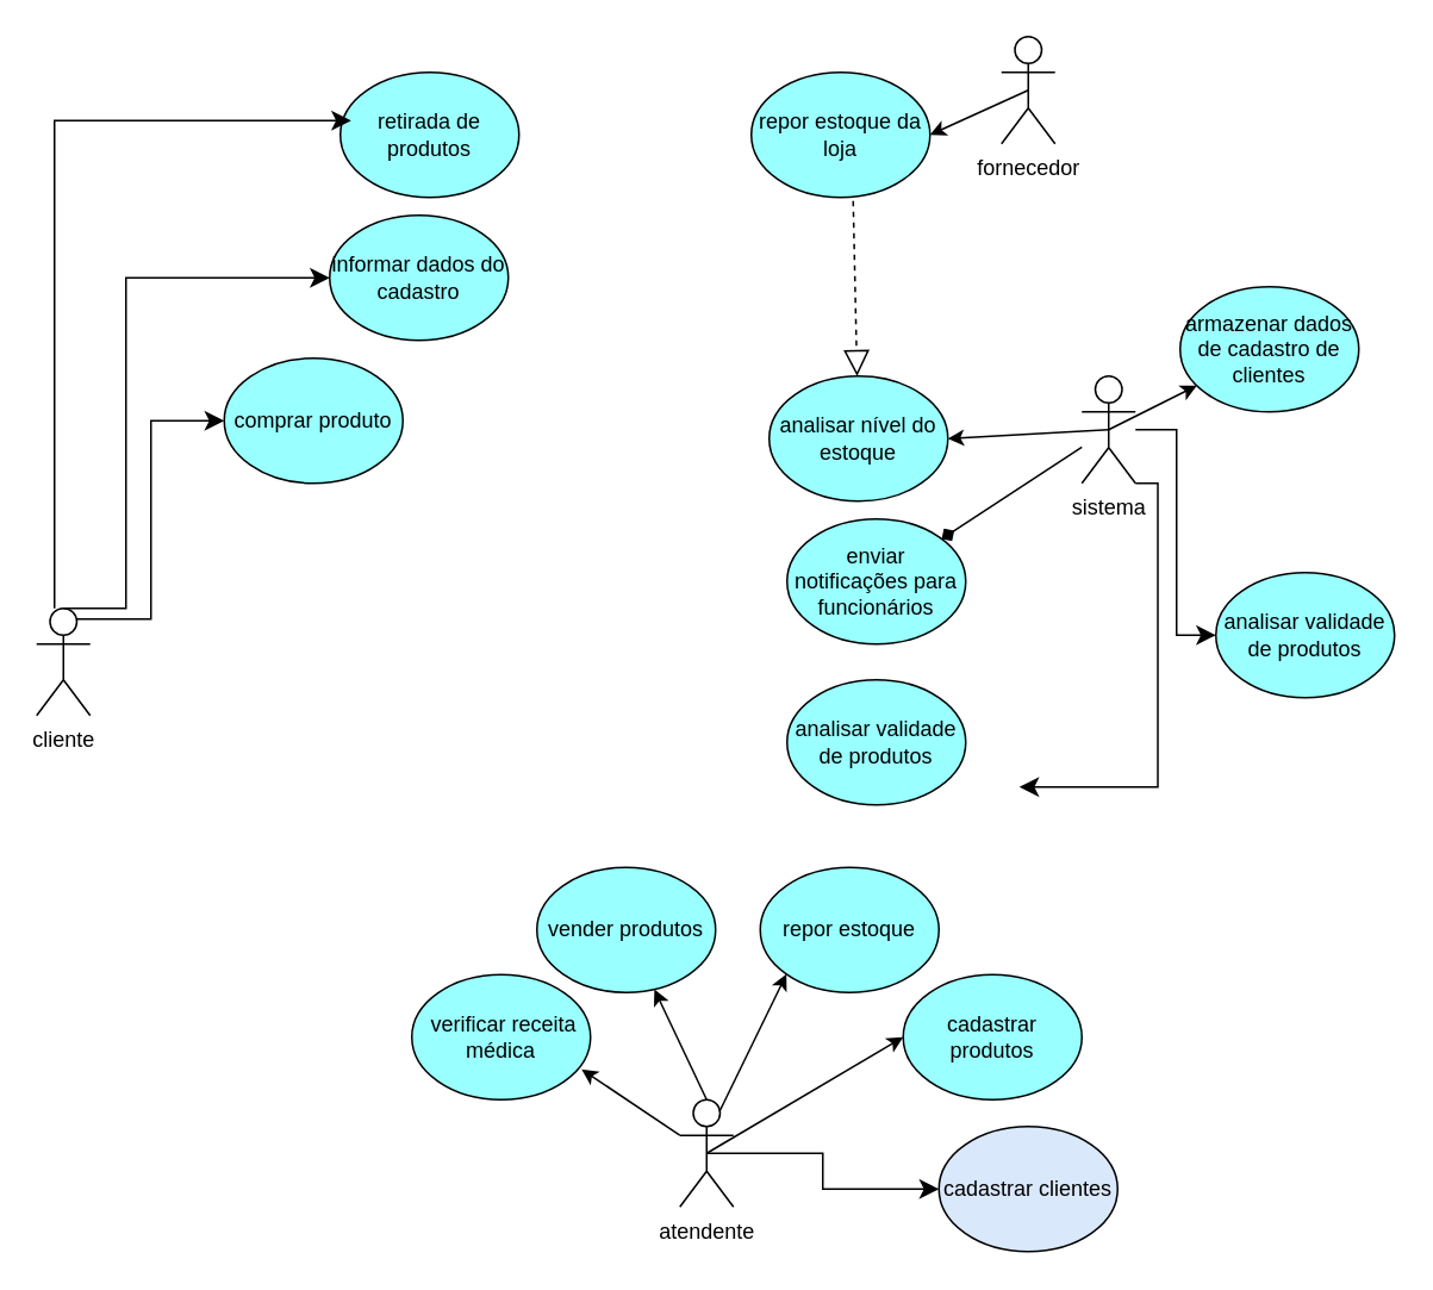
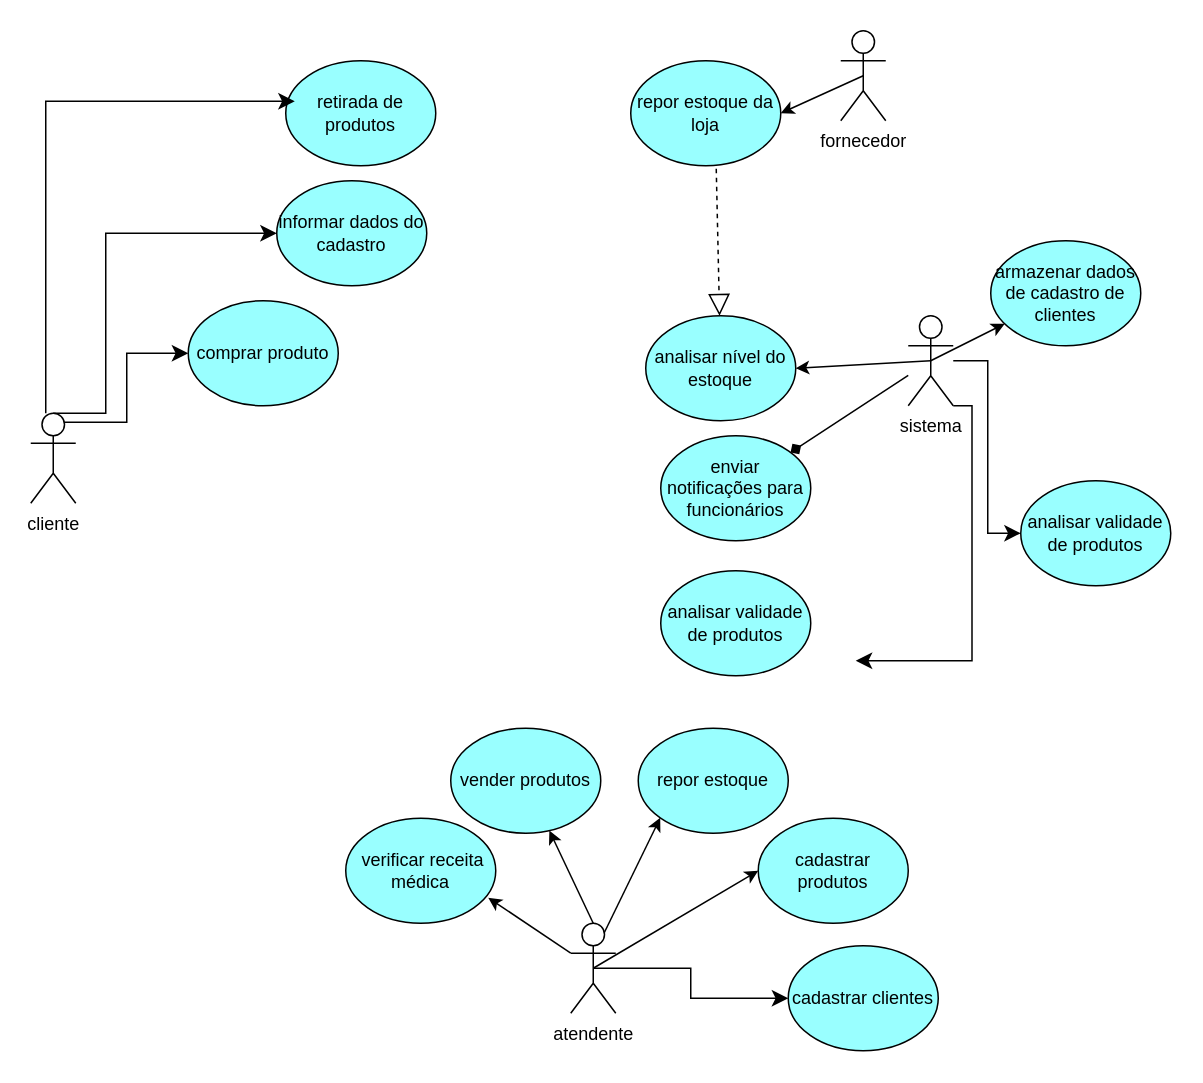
  <mxCell id="0" />
  <mxCell id="1" parent="0" />
  <mxCell id="2" value="comprar produto" style="ellipse;whiteSpace=wrap;html=1;fillColor=#99FFFF;" vertex="1" parent="1"><mxGeometry x="125" y="200" width="100" height="70" as="geometry" /></mxCell>
  <mxCell id="3" value="cadastrar produtos" style="ellipse;whiteSpace=wrap;html=1;fillColor=#99FFFF;" vertex="1" parent="1"><mxGeometry x="505" y="545" width="100" height="70" as="geometry" /></mxCell>
  <mxCell id="4" value="repor estoque da loja" style="ellipse;whiteSpace=wrap;html=1;fillColor=#99FFFF;" vertex="1" parent="1"><mxGeometry x="420" y="40" width="100" height="70" as="geometry" /></mxCell>
  <mxCell id="5" value="enviar notificações para funcionários" style="ellipse;whiteSpace=wrap;html=1;fillColor=#99FFFF;" vertex="1" parent="1"><mxGeometry x="440" y="290" width="100" height="70" as="geometry" /></mxCell>
  <mxCell id="6" value="analisar nível do estoque" style="ellipse;whiteSpace=wrap;html=1;fillColor=#99FFFF;" vertex="1" parent="1"><mxGeometry x="430" y="210" width="100" height="70" as="geometry" /></mxCell>
  <mxCell id="7" value="analisar validade de produtos" style="ellipse;whiteSpace=wrap;html=1;fillColor=#99FFFF;" vertex="1" parent="1"><mxGeometry x="680" y="320" width="100" height="70" as="geometry" /></mxCell>
  <mxCell id="8" value="informar dados do cadastro" style="ellipse;whiteSpace=wrap;html=1;fillColor=#99FFFF;" vertex="1" parent="1"><mxGeometry x="184" y="120" width="100" height="70" as="geometry" /></mxCell>
  <mxCell id="9" value="repor estoque" style="ellipse;whiteSpace=wrap;html=1;fillColor=#99FFFF;" vertex="1" parent="1"><mxGeometry x="425" y="485" width="100" height="70" as="geometry" /></mxCell>
  <mxCell id="10" value="armazenar dados de cadastro de clientes" style="ellipse;whiteSpace=wrap;html=1;fillColor=#99FFFF;" vertex="1" parent="1"><mxGeometry x="660" y="160" width="100" height="70" as="geometry" /></mxCell>
  <mxCell id="11" value="&amp;nbsp;verificar receita médica" style="ellipse;whiteSpace=wrap;html=1;fillColor=#99FFFF;" vertex="1" parent="1"><mxGeometry x="230" y="545" width="100" height="70" as="geometry" /></mxCell>
  <mxCell id="12" value="vender produtos" style="ellipse;whiteSpace=wrap;html=1;fillColor=#99FFFF;" vertex="1" parent="1"><mxGeometry x="300" y="485" width="100" height="70" as="geometry" /></mxCell>
- <mxCell id="13" value="cadastrar clientes" style="ellipse;whiteSpace=wrap;html=1;fillColor=#dae8fc;" vertex="1" parent="1"><mxGeometry x="525" y="630" width="100" height="70" as="geometry" /></mxCell>
+ <mxCell id="13" value="cadastrar clientes" style="ellipse;whiteSpace=wrap;html=1;fillColor=#99FFFF;" vertex="1" parent="1"><mxGeometry x="525" y="630" width="100" height="70" as="geometry" /></mxCell>
  <mxCell id="14" value="retirada de produtos" style="ellipse;whiteSpace=wrap;html=1;fillColor=#99FFFF;" vertex="1" parent="1"><mxGeometry x="190" y="40" width="100" height="70" as="geometry" /></mxCell>
  <mxCell id="15" value="" style="endArrow=diamond;html=1;rounded=0;" edge="1" parent="1" source="22" target="5"><mxGeometry width="50" height="50" relative="1" as="geometry"><mxPoint x="520" y="370" as="sourcePoint" /><mxPoint x="570" y="320" as="targetPoint" /></mxGeometry></mxCell>
  <mxCell id="16" value="" style="endArrow=classic;html=1;rounded=0;exitX=0.5;exitY=0.5;exitDx=0;exitDy=0;exitPerimeter=0;entryX=1;entryY=0.5;entryDx=0;entryDy=0;" edge="1" parent="1" source="22" target="6"><mxGeometry width="50" height="50" relative="1" as="geometry"><mxPoint x="500" y="210" as="sourcePoint" /><mxPoint x="550" y="160" as="targetPoint" /></mxGeometry></mxCell>
  <mxCell id="17" value="" style="endArrow=classic;html=1;rounded=0;exitX=0.5;exitY=0;exitDx=0;exitDy=0;exitPerimeter=0;" edge="1" parent="1" source="21" target="12"><mxGeometry width="50" height="50" relative="1" as="geometry"><mxPoint x="215" y="510" as="sourcePoint" /><mxPoint x="390" y="555" as="targetPoint" /></mxGeometry></mxCell>
  <mxCell id="18" value="" style="endArrow=classic;html=1;rounded=0;entryX=0.95;entryY=0.757;entryDx=0;entryDy=0;entryPerimeter=0;" edge="1" parent="1" source="21" target="11"><mxGeometry width="50" height="50" relative="1" as="geometry"><mxPoint x="270" y="495" as="sourcePoint" /><mxPoint x="320" y="445" as="targetPoint" /></mxGeometry></mxCell>
  <mxCell id="19" value="" style="endArrow=classic;html=1;rounded=0;exitX=0.75;exitY=0.1;exitDx=0;exitDy=0;exitPerimeter=0;entryX=0;entryY=1;entryDx=0;entryDy=0;" edge="1" parent="1" source="21" target="9"><mxGeometry width="50" height="50" relative="1" as="geometry"><mxPoint x="440" y="495" as="sourcePoint" /><mxPoint x="490" y="445" as="targetPoint" /></mxGeometry></mxCell>
- <mxCell id="20" value="cliente" style="shape=umlActor;verticalLabelPosition=bottom;verticalAlign=top;html=1;outlineConnect=0;" vertex="1" parent="1"><mxGeometry x="20" y="340" width="30" height="60" as="geometry" /></mxCell>
+ <mxCell id="20" value="cliente" style="shape=umlActor;verticalLabelPosition=bottom;verticalAlign=top;html=1;outlineConnect=0;" vertex="1" parent="1"><mxGeometry x="20" y="275" width="30" height="60" as="geometry" /></mxCell>
  <mxCell id="21" value="atendente" style="shape=umlActor;verticalLabelPosition=bottom;verticalAlign=top;html=1;outlineConnect=0;" vertex="1" parent="1"><mxGeometry x="380" y="615" width="30" height="60" as="geometry" /></mxCell>
  <mxCell id="22" value="sistema" style="shape=umlActor;verticalLabelPosition=bottom;verticalAlign=top;html=1;outlineConnect=0;" vertex="1" parent="1"><mxGeometry x="605" y="210" width="30" height="60" as="geometry" /></mxCell>
  <mxCell id="23" value="fornecedor" style="shape=umlActor;verticalLabelPosition=bottom;verticalAlign=top;html=1;outlineConnect=0;" vertex="1" parent="1"><mxGeometry x="560" y="20" width="30" height="60" as="geometry" /></mxCell>
  <mxCell id="24" value="" style="endArrow=classic;html=1;rounded=0;exitX=0.5;exitY=0.5;exitDx=0;exitDy=0;exitPerimeter=0;" edge="1" parent="1" source="22" target="10"><mxGeometry width="50" height="50" relative="1" as="geometry"><mxPoint x="690" y="300" as="sourcePoint" /><mxPoint x="740" y="250" as="targetPoint" /></mxGeometry></mxCell>
  <mxCell id="25" value="" style="endArrow=classic;html=1;rounded=0;exitX=0.5;exitY=0.5;exitDx=0;exitDy=0;exitPerimeter=0;entryX=1;entryY=0.5;entryDx=0;entryDy=0;" edge="1" parent="1" source="23" target="4"><mxGeometry width="50" height="50" relative="1" as="geometry"><mxPoint x="540" y="-70" as="sourcePoint" /><mxPoint x="590" y="-120" as="targetPoint" /></mxGeometry></mxCell>
  <mxCell id="26" value="" style="endArrow=classic;html=1;rounded=0;exitX=0.5;exitY=0.5;exitDx=0;exitDy=0;exitPerimeter=0;entryX=0;entryY=0.5;entryDx=0;entryDy=0;" edge="1" parent="1" source="21" target="3"><mxGeometry width="50" height="50" relative="1" as="geometry"><mxPoint x="585" y="565" as="sourcePoint" /><mxPoint x="635" y="515" as="targetPoint" /></mxGeometry></mxCell>
  <mxCell id="27" value="" style="edgeStyle=elbowEdgeStyle;elbow=horizontal;endArrow=classic;html=1;curved=0;rounded=0;endSize=8;startSize=8;exitX=0.75;exitY=0.1;exitDx=0;exitDy=0;exitPerimeter=0;entryX=0;entryY=0.5;entryDx=0;entryDy=0;" edge="1" parent="1" source="20" target="2"><mxGeometry width="50" height="50" relative="1" as="geometry"><mxPoint x="260" y="340" as="sourcePoint" /><mxPoint x="150" y="310" as="targetPoint" /></mxGeometry></mxCell>
  <mxCell id="28" value="" style="edgeStyle=elbowEdgeStyle;elbow=horizontal;endArrow=classic;html=1;curved=0;rounded=0;endSize=8;startSize=8;exitX=0.5;exitY=0;exitDx=0;exitDy=0;exitPerimeter=0;entryX=0;entryY=0.5;entryDx=0;entryDy=0;" edge="1" parent="1" source="20" target="8"><mxGeometry width="50" height="50" relative="1" as="geometry"><mxPoint x="260" y="340" as="sourcePoint" /><mxPoint x="310" y="290" as="targetPoint" /><Array as="points"><mxPoint x="70" y="240" /></Array></mxGeometry></mxCell>
  <mxCell id="29" value="" style="edgeStyle=elbowEdgeStyle;elbow=horizontal;endArrow=classic;html=1;curved=0;rounded=0;endSize=8;startSize=8;entryX=0.06;entryY=0.386;entryDx=0;entryDy=0;entryPerimeter=0;" edge="1" parent="1" source="20" target="14"><mxGeometry width="50" height="50" relative="1" as="geometry"><mxPoint x="260" y="340" as="sourcePoint" /><mxPoint x="310" y="290" as="targetPoint" /><Array as="points"><mxPoint x="30" y="240" /></Array></mxGeometry></mxCell>
  <mxCell id="30" value="" style="endArrow=block;dashed=1;endFill=0;endSize=12;html=1;rounded=0;exitX=0.57;exitY=1.029;exitDx=0;exitDy=0;exitPerimeter=0;" edge="1" parent="1" source="4" target="6"><mxGeometry width="160" relative="1" as="geometry"><mxPoint x="200" y="330" as="sourcePoint" /><mxPoint x="360" y="330" as="targetPoint" /></mxGeometry></mxCell>
  <mxCell id="31" value="" style="edgeStyle=elbowEdgeStyle;elbow=horizontal;endArrow=classic;html=1;curved=0;rounded=0;endSize=8;startSize=8;entryX=0;entryY=0.5;entryDx=0;entryDy=0;" edge="1" parent="1" source="22" target="7"><mxGeometry width="50" height="50" relative="1" as="geometry"><mxPoint x="620" y="340" as="sourcePoint" /><mxPoint x="690" y="370" as="targetPoint" /></mxGeometry></mxCell>
  <mxCell id="32" value="" style="edgeStyle=elbowEdgeStyle;elbow=horizontal;endArrow=classic;html=1;curved=0;rounded=0;endSize=8;startSize=8;exitX=0.5;exitY=0.5;exitDx=0;exitDy=0;exitPerimeter=0;entryX=0;entryY=0.5;entryDx=0;entryDy=0;" edge="1" parent="1" source="21" target="13"><mxGeometry width="50" height="50" relative="1" as="geometry"><mxPoint x="480" y="675" as="sourcePoint" /><mxPoint x="530" y="625" as="targetPoint" /></mxGeometry></mxCell>
  <mxCell id="33" value="" style="edgeStyle=elbowEdgeStyle;elbow=horizontal;endArrow=classic;html=1;curved=0;rounded=0;endSize=8;startSize=8;exitX=1;exitY=1;exitDx=0;exitDy=0;exitPerimeter=0;" edge="1" parent="1" source="22"><mxGeometry width="50" height="50" relative="1" as="geometry"><mxPoint x="642.5" y="280" as="sourcePoint" /><mxPoint x="570" y="440" as="targetPoint" /><Array as="points"><mxPoint x="647.5" y="480" /></Array></mxGeometry></mxCell>
  <mxCell id="34" value="analisar validade de produtos" style="ellipse;whiteSpace=wrap;html=1;fillColor=#99FFFF;" vertex="1" parent="1"><mxGeometry x="440" y="380" width="100" height="70" as="geometry" /></mxCell>
